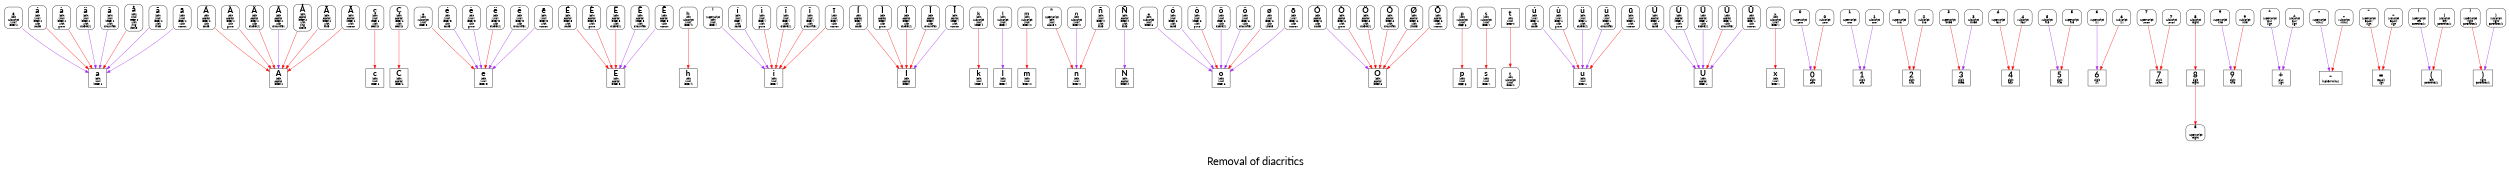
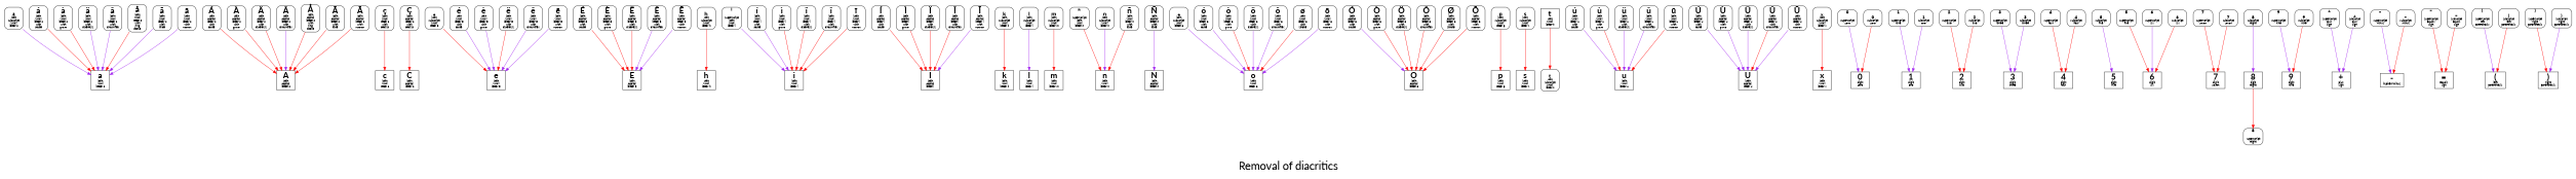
  digraph {
    fontname=Lato
    fontsize=32
    label="Removal of diacritics"
    labelloc=c
    ranksep=1.5
    node [fontname=Lato fontsize=24 shape=box style=rounded]
    edge [color=red fontname=Lato]
    n1 [label=<<b>a</b><br/><font point-size="8">latin<br/>small<br/>letter a</font>> style=""]
    n2 [label=<<b>A</b><br/><font point-size="8">latin<br/>capital<br/>letter a</font>> style=""]
    n3 [label=<<b>c</b><br/><font point-size="8">latin<br/>small<br/>letter c</font>> style=""]
    n4 [label=<<b>C</b><br/><font point-size="8">latin<br/>capital<br/>letter c</font>> style=""]
    n5 [label=<<b>e</b><br/><font point-size="8">latin<br/>small<br/>letter e</font>> style=""]
    n6 [label=<<b>E</b><br/><font point-size="8">latin<br/>capital<br/>letter e</font>> style=""]
    n7 [label=<<b>h</b><br/><font point-size="8">latin<br/>small<br/>letter h</font>> style=""]
    n8 [label=<<b>i</b><br/><font point-size="8">latin<br/>small<br/>letter i</font>> style=""]
    n9 [label=<<b>I</b><br/><font point-size="8">latin<br/>capital<br/>letter i</font>> style=""]
    n10 [label=<<b>k</b><br/><font point-size="8">latin<br/>small<br/>letter k</font>> style=""]
    n11 [label=<<b>l</b><br/><font point-size="8">latin<br/>small<br/>letter l</font>> style=""]
    n12 [label=<<b>m</b><br/><font point-size="8">latin<br/>small<br/>letter m</font>> style=""]
    n13 [label=<<b>n</b><br/><font point-size="8">latin<br/>small<br/>letter n</font>> style=""]
    n14 [label=<<b>N</b><br/><font point-size="8">latin<br/>capital<br/>letter n</font>> style=""]
    n15 [label=<<b>o</b><br/><font point-size="8">latin<br/>small<br/>letter o</font>> style=""]
    n16 [label=<<b>O</b><br/><font point-size="8">latin<br/>capital<br/>letter o</font>> style=""]
    n17 [label=<<b>p</b><br/><font point-size="8">latin<br/>small<br/>letter p</font>> style=""]
    n18 [label=<<b>s</b><br/><font point-size="8">latin<br/>small<br/>letter s</font>> style=""]
    n19 [label=<<b>t</b><br/><font point-size="8">latin<br/>small<br/>letter t</font>> style=""]
    n20 [label=<<b>ₜ</b><br/><font point-size="8">latin<br/>subscript<br/>small<br/>letter t</font>>]
    n21 [label=<<b>u</b><br/><font point-size="8">latin<br/>small<br/>letter u</font>> style=""]
    n22 [label=<<b>U</b><br/><font point-size="8">latin<br/>capital<br/>letter u</font>> style=""]
    n23 [label=<<b>x</b><br/><font point-size="8">latin<br/>small<br/>letter x</font>> style=""]
    n24 [label=<<b>0</b><br/><font point-size="8">digit<br/>zero</font>> style=""]
    n25 [label=<<b>1</b><br/><font point-size="8">digit<br/>one</font>> style=""]
    n26 [label=<<b>2</b><br/><font point-size="8">digit<br/>two</font>> style=""]
    n27 [label=<<b>3</b><br/><font point-size="8">digit<br/>three</font>> style=""]
    n28 [label=<<b>4</b><br/><font point-size="8">digit<br/>four</font>> style=""]
    n29 [label=<<b>5</b><br/><font point-size="8">digit<br/>five</font>> style=""]
    n30 [label=<<b>6</b><br/><font point-size="8">digit<br/>six</font>> style=""]
    n31 [label=<<b>7</b><br/><font point-size="8">digit<br/>seven</font>> style=""]
    n32 [label=<<b>8</b><br/><font point-size="8">digit<br/>eight</font>> style=""]
    n33 [label=<<b>⁸</b><br/><font point-size="8">superscript<br/>eight</font>>]
    n34 [label=<<b>9</b><br/><font point-size="8">digit<br/>nine</font>> style=""]
    n35 [label=<<b>+</b><br/><font point-size="8">plus<br/>sign</font>> style=""]
    n36 [label=<<b>-</b><br/><font point-size="8">hyphen-minus</font>> style=""]
    n37 [label=<<b>=</b><br/><font point-size="8">equals<br/>sign</font>> style=""]
    n38 [label=<<b>(</b><br/><font point-size="8">left<br/>parenthesis</font>> style=""]
    n39 [label=<<b>)</b><br/><font point-size="8">right<br/>parenthesis</font>> style=""]
    n40 [label=<<b>ₐ</b><br/><font point-size="8">latin<br/>subscript<br/>small<br/>letter a</font>>]
    n41 [label=<<b>á</b><br/><font point-size="8">latin<br/>small<br/>letter a<br/>with<br/>acute</font>>]
    n42 [label=<<b>à</b><br/><font point-size="8">latin<br/>small<br/>letter a<br/>with<br/>grave</font>>]
    n43 [label=<<b>ä</b><br/><font point-size="8">latin<br/>small<br/>letter a<br/>with<br/>diaeresis</font>>]
    n44 [label=<<b>â</b><br/><font point-size="8">latin<br/>small<br/>letter a<br/>with<br/>circumflex</font>>]
    n45 [label=<<b>å</b><br/><font point-size="8">latin<br/>small<br/>letter a<br/>with<br/>ring<br/>above</font>>]
    n46 [label=<<b>ã</b><br/><font point-size="8">latin<br/>small<br/>letter a<br/>with<br/>tilde</font>>]
    n47 [label=<<b>ā</b><br/><font point-size="8">latin<br/>small<br/>letter a<br/>with<br/>macron</font>>]
    n48 [label=<<b>Á</b><br/><font point-size="8">latin<br/>capital<br/>letter a<br/>with<br/>acute</font>>]
    n49 [label=<<b>À</b><br/><font point-size="8">latin<br/>capital<br/>letter a<br/>with<br/>grave</font>>]
    n50 [label=<<b>Ä</b><br/><font point-size="8">latin<br/>capital<br/>letter a<br/>with<br/>diaeresis</font>>]
    n51 [label=<<b>Â</b><br/><font point-size="8">latin<br/>capital<br/>letter a<br/>with<br/>circumflex</font>>]
    n52 [label=<<b>Å</b><br/><font point-size="8">latin<br/>capital<br/>letter a<br/>with<br/>ring<br/>above</font>>]
    n53 [label=<<b>Ã</b><br/><font point-size="8">latin<br/>capital<br/>letter a<br/>with<br/>tilde</font>>]
    n54 [label=<<b>Ā</b><br/><font point-size="8">latin<br/>capital<br/>letter a<br/>with<br/>macron</font>>]
    n55 [label=<<b>ç</b><br/><font point-size="8">latin<br/>small<br/>letter c<br/>with<br/>cedilla</font>>]
    n56 [label=<<b>Ç</b><br/><font point-size="8">latin<br/>capital<br/>letter c<br/>with<br/>cedilla</font>>]
    n57 [label=<<b>ₑ</b><br/><font point-size="8">latin<br/>subscript<br/>small<br/>letter e</font>>]
    n58 [label=<<b>é</b><br/><font point-size="8">latin<br/>small<br/>letter e<br/>with<br/>acute</font>>]
    n59 [label=<<b>è</b><br/><font point-size="8">latin<br/>small<br/>letter e<br/>with<br/>grave</font>>]
    n60 [label=<<b>ë</b><br/><font point-size="8">latin<br/>small<br/>letter e<br/>with<br/>diaeresis</font>>]
    n61 [label=<<b>ê</b><br/><font point-size="8">latin<br/>small<br/>letter e<br/>with<br/>circumflex</font>>]
    n62 [label=<<b>ē</b><br/><font point-size="8">latin<br/>small<br/>letter e<br/>with<br/>macron</font>>]
    n63 [label=<<b>É</b><br/><font point-size="8">latin<br/>capital<br/>letter e<br/>with<br/>acute</font>>]
    n64 [label=<<b>È</b><br/><font point-size="8">latin<br/>capital<br/>letter e<br/>with<br/>grave</font>>]
    n65 [label=<<b>Ë</b><br/><font point-size="8">latin<br/>capital<br/>letter e<br/>with<br/>diaeresis</font>>]
    n66 [label=<<b>Ê</b><br/><font point-size="8">latin<br/>capital<br/>letter e<br/>with<br/>circumflex</font>>]
    n67 [label=<<b>Ē</b><br/><font point-size="8">latin<br/>capital<br/>letter e<br/>with<br/>macron</font>>]
    n68 [label=<<b>ₕ</b><br/><font point-size="8">latin<br/>subscript<br/>small<br/>letter h</font>>]
    n69 [label=<<b>ⁱ</b><br/><font point-size="8">superscript<br/>latin<br/>small<br/>letter i</font>>]
    n70 [label=<<b>í</b><br/><font point-size="8">latin<br/>small<br/>letter i<br/>with<br/>acute</font>>]
    n71 [label=<<b>ì</b><br/><font point-size="8">latin<br/>small<br/>letter i<br/>with<br/>grave</font>>]
    n72 [label=<<b>ï</b><br/><font point-size="8">latin<br/>small<br/>letter i<br/>with<br/>diaeresis</font>>]
    n73 [label=<<b>î</b><br/><font point-size="8">latin<br/>small<br/>letter i<br/>with<br/>circumflex</font>>]
    n74 [label=<<b>ī</b><br/><font point-size="8">latin<br/>small<br/>letter i<br/>with<br/>macron</font>>]
    n75 [label=<<b>Í</b><br/><font point-size="8">latin<br/>capital<br/>letter i<br/>with<br/>acute</font>>]
    n76 [label=<<b>Ì</b><br/><font point-size="8">latin<br/>capital<br/>letter i<br/>with<br/>grave</font>>]
    n77 [label=<<b>Ï</b><br/><font point-size="8">latin<br/>capital<br/>letter i<br/>with<br/>diaeresis</font>>]
    n78 [label=<<b>Î</b><br/><font point-size="8">latin<br/>capital<br/>letter i<br/>with<br/>circumflex</font>>]
    n79 [label=<<b>Ī</b><br/><font point-size="8">latin<br/>capital<br/>letter i<br/>with<br/>macron</font>>]
    n80 [label=<<b>ₖ</b><br/><font point-size="8">latin<br/>subscript<br/>small<br/>letter k</font>>]
    n81 [label=<<b>ₗ</b><br/><font point-size="8">latin<br/>subscript<br/>small<br/>letter l</font>>]
    n82 [label=<<b>ₘ</b><br/><font point-size="8">latin<br/>subscript<br/>small<br/>letter m</font>>]
-   n83 [label=<<b>ⁿ</b><br/><font point-size="8">superscript<br/>latin<br/>small<br/>above n</font>>]
+   n83 [label=<<b>ⁿ</b><br/><font point-size="8">superscript<br/>latin<br/>small<br/>letter n</font>>]
    n84 [label=<<b>ₙ</b><br/><font point-size="8">latin<br/>subscript<br/>small<br/>letter n</font>>]
    n85 [label=<<b>ñ</b><br/><font point-size="8">latin<br/>small<br/>letter n<br/>with<br/>tilde</font>>]
    n86 [label=<<b>Ñ</b><br/><font point-size="8">latin<br/>capital<br/>letter n<br/>with<br/>tilde</font>>]
    n87 [label=<<b>ₒ</b><br/><font point-size="8">latin<br/>subscript<br/>small<br/>letter o</font>>]
    n88 [label=<<b>ó</b><br/><font point-size="8">latin<br/>small<br/>letter o<br/>with<br/>acute</font>>]
    n89 [label=<<b>ò</b><br/><font point-size="8">latin<br/>small<br/>letter o<br/>with<br/>grave</font>>]
    n90 [label=<<b>ö</b><br/><font point-size="8">latin<br/>small<br/>letter o<br/>with<br/>diaeresis</font>>]
    n91 [label=<<b>ô</b><br/><font point-size="8">latin<br/>small<br/>letter o<br/>with<br/>circumflex</font>>]
    n92 [label=<<b>ø</b><br/><font point-size="8">latin<br/>small<br/>letter o<br/>with<br/>stroke</font>>]
    n93 [label=<<b>ō</b><br/><font point-size="8">latin<br/>small<br/>letter o<br/>with<br/>macron</font>>]
    n94 [label=<<b>Ó</b><br/><font point-size="8">latin<br/>capital<br/>letter o<br/>with<br/>acute</font>>]
    n95 [label=<<b>Ò</b><br/><font point-size="8">latin<br/>capital<br/>letter o<br/>with<br/>grave</font>>]
    n96 [label=<<b>Ö</b><br/><font point-size="8">latin<br/>capital<br/>letter o<br/>with<br/>diaeresis</font>>]
    n97 [label=<<b>Ô</b><br/><font point-size="8">latin<br/>capital<br/>letter o<br/>with<br/>circumflex</font>>]
    n98 [label=<<b>Ø</b><br/><font point-size="8">latin<br/>capital<br/>letter o<br/>with<br/>stroke</font>>]
    n99 [label=<<b>Ō</b><br/><font point-size="8">latin<br/>capital<br/>letter o<br/>with<br/>macron</font>>]
    n100 [label=<<b>ₚ</b><br/><font point-size="8">latin<br/>subscript<br/>small<br/>letter p</font>>]
    n101 [label=<<b>ₛ</b><br/><font point-size="8">latin<br/>subscript<br/>small<br/>letter s</font>>]
    n102 [label=<<b>ú</b><br/><font point-size="8">latin<br/>small<br/>letter u<br/>with<br/>acute</font>>]
    n103 [label=<<b>ù</b><br/><font point-size="8">latin<br/>small<br/>letter u<br/>with<br/>grave</font>>]
    n104 [label=<<b>ü</b><br/><font point-size="8">latin<br/>small<br/>letter u<br/>with<br/>diaeresis</font>>]
    n105 [label=<<b>û</b><br/><font point-size="8">latin<br/>small<br/>letter u<br/>with<br/>circumflex</font>>]
    n106 [label=<<b>ū</b><br/><font point-size="8">latin<br/>small<br/>letter u<br/>with<br/>macron</font>>]
    n107 [label=<<b>Ú</b><br/><font point-size="8">latin<br/>capital<br/>letter u<br/>with<br/>acute</font>>]
    n108 [label=<<b>Ù</b><br/><font point-size="8">latin<br/>capital<br/>letter u<br/>with<br/>grave</font>>]
    n109 [label=<<b>Ü</b><br/><font point-size="8">latin<br/>capital<br/>letter u<br/>with<br/>diaeresis</font>>]
    n110 [label=<<b>Û</b><br/><font point-size="8">latin<br/>capital<br/>letter u<br/>with<br/>circumflex</font>>]
    n111 [label=<<b>Ū</b><br/><font point-size="8">latin<br/>capital<br/>letter u<br/>with<br/>macron</font>>]
    n112 [label=<<b>ₓ</b><br/><font point-size="8">latin<br/>subscript<br/>small<br/>letter x</font>>]
    n113 [label=<<b>⁰</b><br/><font point-size="8">superscript<br/>zero</font>>]
    n114 [label=<<b>₀</b><br/><font point-size="8">subscript<br/>zero</font>>]
-   n115 [label=<<b>¹</b><br/><font point-size="8">superscript<br/>one</font>>]
+   n115 [label=<<b>¹</b><br/><font point-size="8">superscript<br/>nine</font>>]
    n116 [label=<<b>₁</b><br/><font point-size="8">subscript<br/>one</font>>]
    n117 [label=<<b>²</b><br/><font point-size="8">superscript<br/>two</font>>]
    n118 [label=<<b>₂</b><br/><font point-size="8">subscript<br/>two</font>>]
    n119 [label=<<b>³</b><br/><font point-size="8">superscript<br/>three</font>>]
    n120 [label=<<b>₃</b><br/><font point-size="8">subscript<br/>three</font>>]
    n121 [label=<<b>⁴</b><br/><font point-size="8">superscript<br/>four</font>>]
    n122 [label=<<b>₄</b><br/><font point-size="8">subscript<br/>four</font>>]
    n123 [label=<<b>⁵</b><br/><font point-size="8">superscript<br/>five</font>>]
    n124 [label=<<b>₅</b><br/><font point-size="8">subscript<br/>five</font>>]
    n125 [label=<<b>⁶</b><br/><font point-size="8">superscript<br/>six</font>>]
    n126 [label=<<b>₆</b><br/><font point-size="8">subscript<br/>six</font>>]
    n127 [label=<<b>⁷</b><br/><font point-size="8">superscript<br/>seven</font>>]
    n128 [label=<<b>₇</b><br/><font point-size="8">subscript<br/>seven</font>>]
    n129 [label=<<b>₈</b><br/><font point-size="8">subscript<br/>eight</font>>]
    n130 [label=<<b>⁹</b><br/><font point-size="8">superscript<br/>nine</font>>]
    n131 [label=<<b>₉</b><br/><font point-size="8">subscript<br/>nine</font>>]
    n132 [label=<<b>⁺</b><br/><font point-size="8">superscript<br/>plus<br/>sign</font>>]
    n133 [label=<<b>₊</b><br/><font point-size="8">subscript<br/>plus<br/>sign</font>>]
    n134 [label=<<b>⁻</b><br/><font point-size="8">superscript<br/>minus</font>>]
    n135 [label=<<b>₋</b><br/><font point-size="8">subscript<br/>minus</font>>]
    n136 [label=<<b>⁼</b><br/><font point-size="8">superscript<br/>equals<br/>sign</font>>]
    n137 [label=<<b>₌</b><br/><font point-size="8">subscript<br/>equals<br/>sign</font>>]
    n138 [label=<<b>⁽</b><br/><font point-size="8">superscript<br/>left<br/>parenthesis</font>>]
    n139 [label=<<b>₍</b><br/><font point-size="8">subscript<br/>left<br/>parenthesis</font>>]
    n140 [label=<<b>⁾</b><br/><font point-size="8">superscript<br/>right<br/>parenthesis</font>>]
    n141 [label=<<b>₎</b><br/><font point-size="8">subscript<br/>right<br/>parenthesis</font>>]
    n19 -> n20
    n32 -> n33
    n40 -> n1 [color=purple]
    n41 -> n1
    n42 -> n1
    n43 -> n1 [color=purple]
    n44 -> n1 [color=purple]
    n45 -> n1
    n46 -> n1 [color=purple]
    n47 -> n1 [color=purple]
    n48 -> n2
    n49 -> n2
    n50 -> n2
    n51 -> n2 [color=purple]
    n52 -> n2
    n53 -> n2
    n54 -> n2
    n55 -> n3
    n56 -> n4
    n57 -> n5
    n58 -> n5 [color=purple]
    n59 -> n5 [color=purple]
    n60 -> n5
    n61 -> n5 [color=purple]
    n62 -> n5 [color=purple]
    n63 -> n6
    n64 -> n6
    n65 -> n6
    n66 -> n6 [color=purple]
    n67 -> n6 [color=purple]
    n68 -> n7
    n69 -> n8 [color=purple]
    n70 -> n8 [color=purple]
    n71 -> n8
    n72 -> n8
    n73 -> n8
    n74 -> n8
    n75 -> n9
    n76 -> n9
    n77 -> n9
    n78 -> n9
    n79 -> n9 [color=purple]
    n80 -> n10
    n81 -> n11 [color=purple]
    n82 -> n12
    n83 -> n13
    n84 -> n13 [color=purple]
    n85 -> n13
    n86 -> n14 [color=purple]
    n87 -> n15 [color=purple]
    n88 -> n15 [color=purple]
    n89 -> n15
    n90 -> n15 [color=purple]
    n91 -> n15 [color=purple]
    n92 -> n15
    n93 -> n15 [color=purple]
    n94 -> n16 [color=purple]
    n95 -> n16
    n96 -> n16
    n97 -> n16
    n98 -> n16
    n99 -> n16
    n100 -> n17
    n101 -> n18
    n102 -> n21 [color=purple]
    n103 -> n21
    n104 -> n21 [color=purple]
    n105 -> n21 [color=purple]
    n106 -> n21
    n107 -> n22 [color=purple]
    n108 -> n22 [color=purple]
    n109 -> n22 [color=purple]
    n110 -> n22
    n111 -> n22 [color=purple]
    n112 -> n23
    n113 -> n24 [color=purple]
    n114 -> n24
    n115 -> n25 [color=purple]
    n116 -> n25 [color=purple]
    n117 -> n26
    n118 -> n26
-   n119 -> n27
+   n119 -> n27 [color=purple]
    n120 -> n27 [color=purple]
    n121 -> n28
    n122 -> n28
-   n123 -> n29
+   n123 -> n30
    n124 -> n29 [color=purple]
    n125 -> n30 [color=purple]
    n126 -> n30
    n127 -> n31
    n128 -> n31
-   n129 -> n32
+   n129 -> n32 [color=purple]
    n130 -> n34 [color=purple]
    n131 -> n34
    n132 -> n35 [color=purple]
    n133 -> n35 [color=purple]
    n134 -> n36 [color=purple]
    n135 -> n36
    n136 -> n37
    n137 -> n37
    n138 -> n38 [color=purple]
    n139 -> n38
    n140 -> n39
    n141 -> n39 [color=purple]
  }
